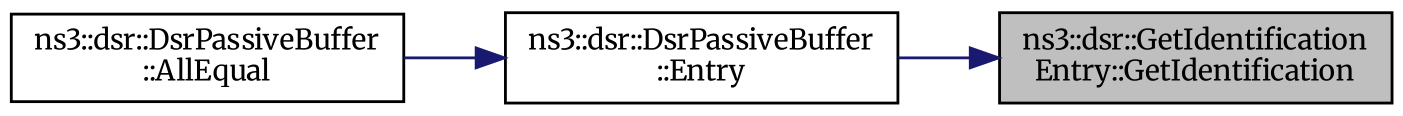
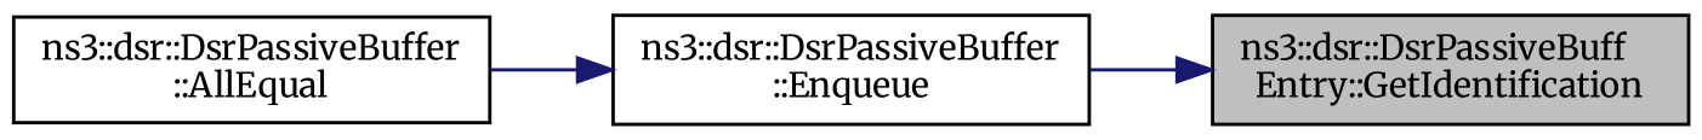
  digraph {
    fontname=Merriweather
    rankdir=RL
    node [color=black fillcolor=white fontname=Merriweather fontsize=10 shape=record style=filled]
    edge [color=midnightblue dir=back fontname=Merriweather fontsize=10 labelfontname=Helvetica labelfontsize=10 style=solid]
-   n1 [fillcolor=grey75 fontcolor=black height=0.2 label="ns3::dsr::GetIdentification\lEntry::GetIdentification" width=0.4]
-   n2 [height=0.2 label="ns3::dsr::DsrPassiveBuffer\l::Entry" width=0.4]
+   n1 [fillcolor=grey75 fontcolor=black height=0.2 label="ns3::dsr::DsrPassiveBuff\lEntry::GetIdentification" width=0.4]
+   n2 [height=0.2 label="ns3::dsr::DsrPassiveBuffer\l::Enqueue" width=0.4]
    n3 [height=0.2 label="ns3::dsr::DsrPassiveBuffer\l::AllEqual" width=0.4]
    n1 -> n2
    n2 -> n3
  }
